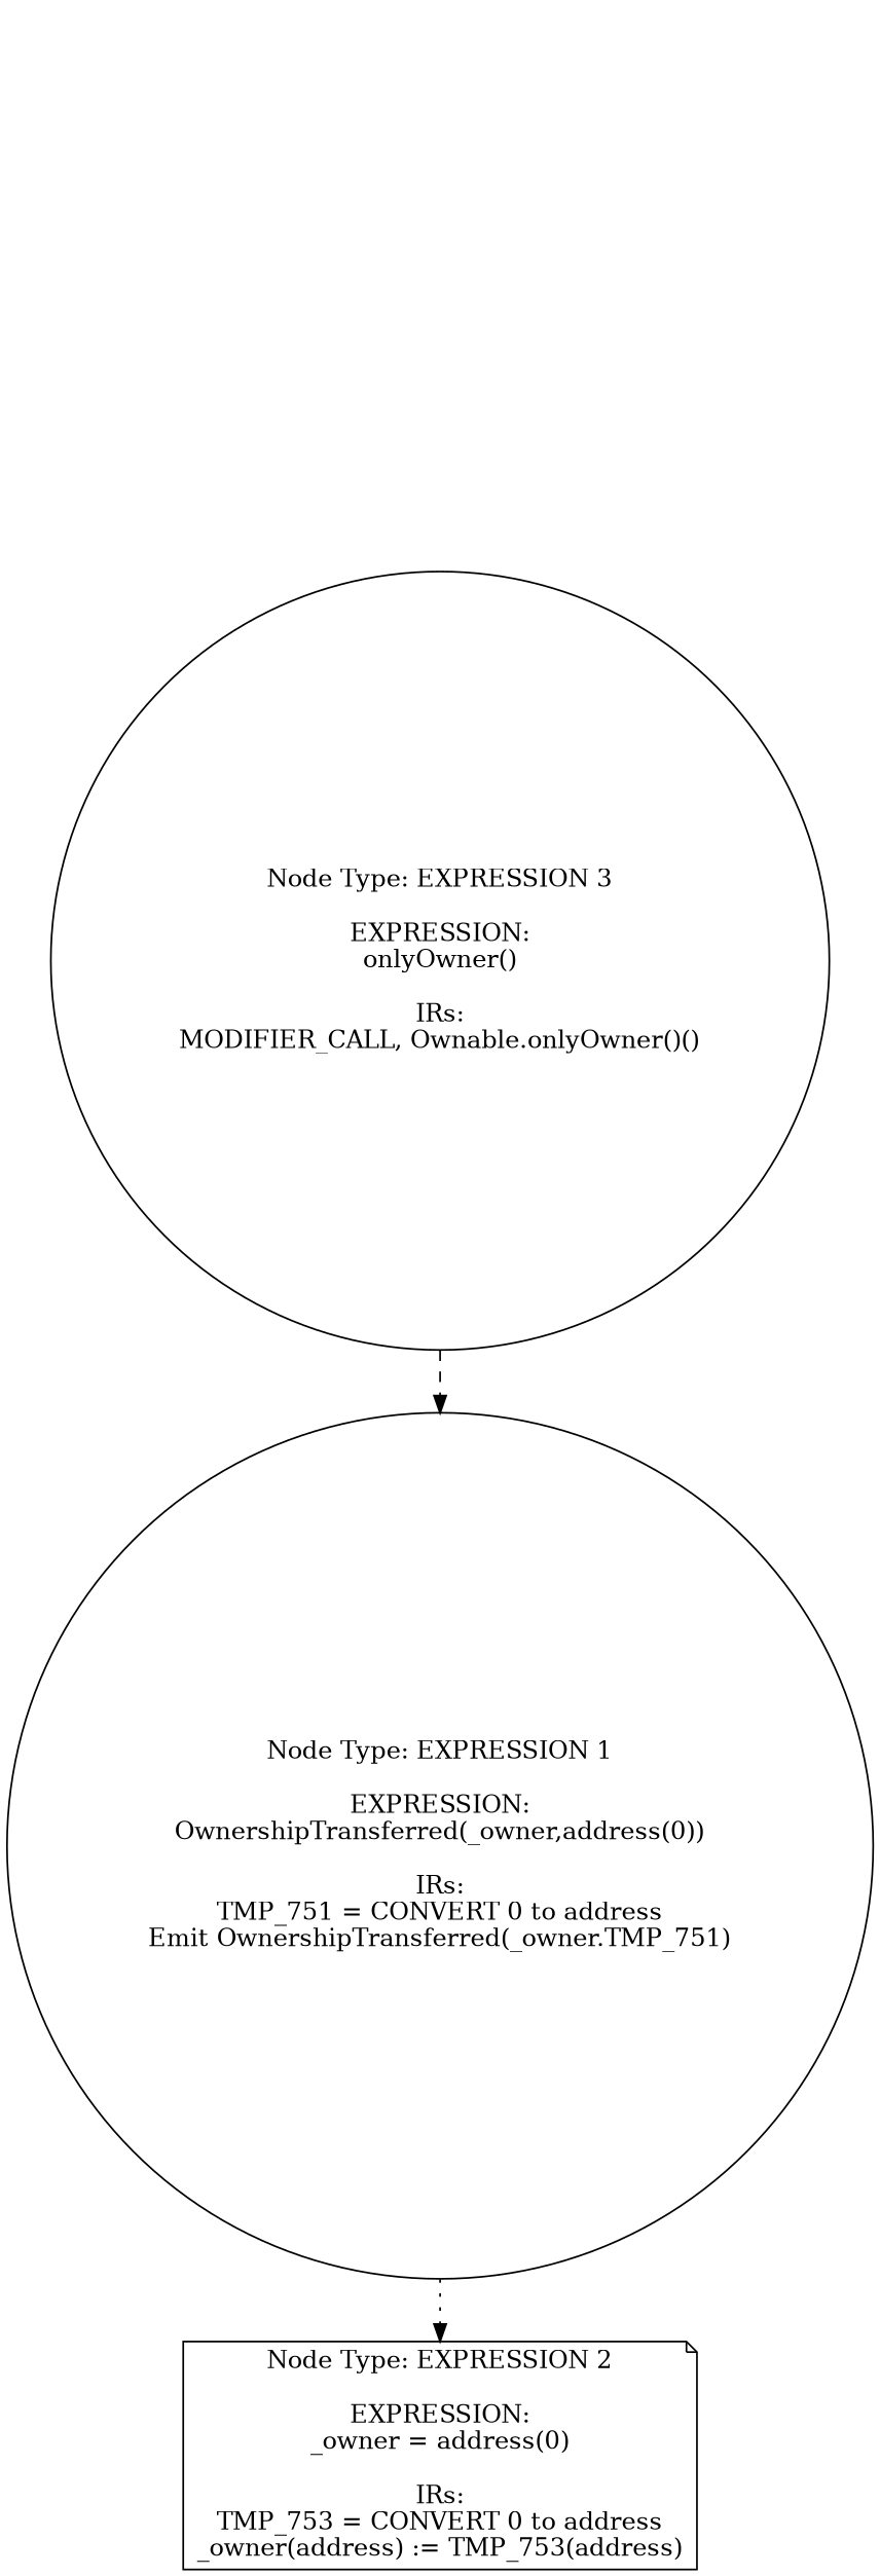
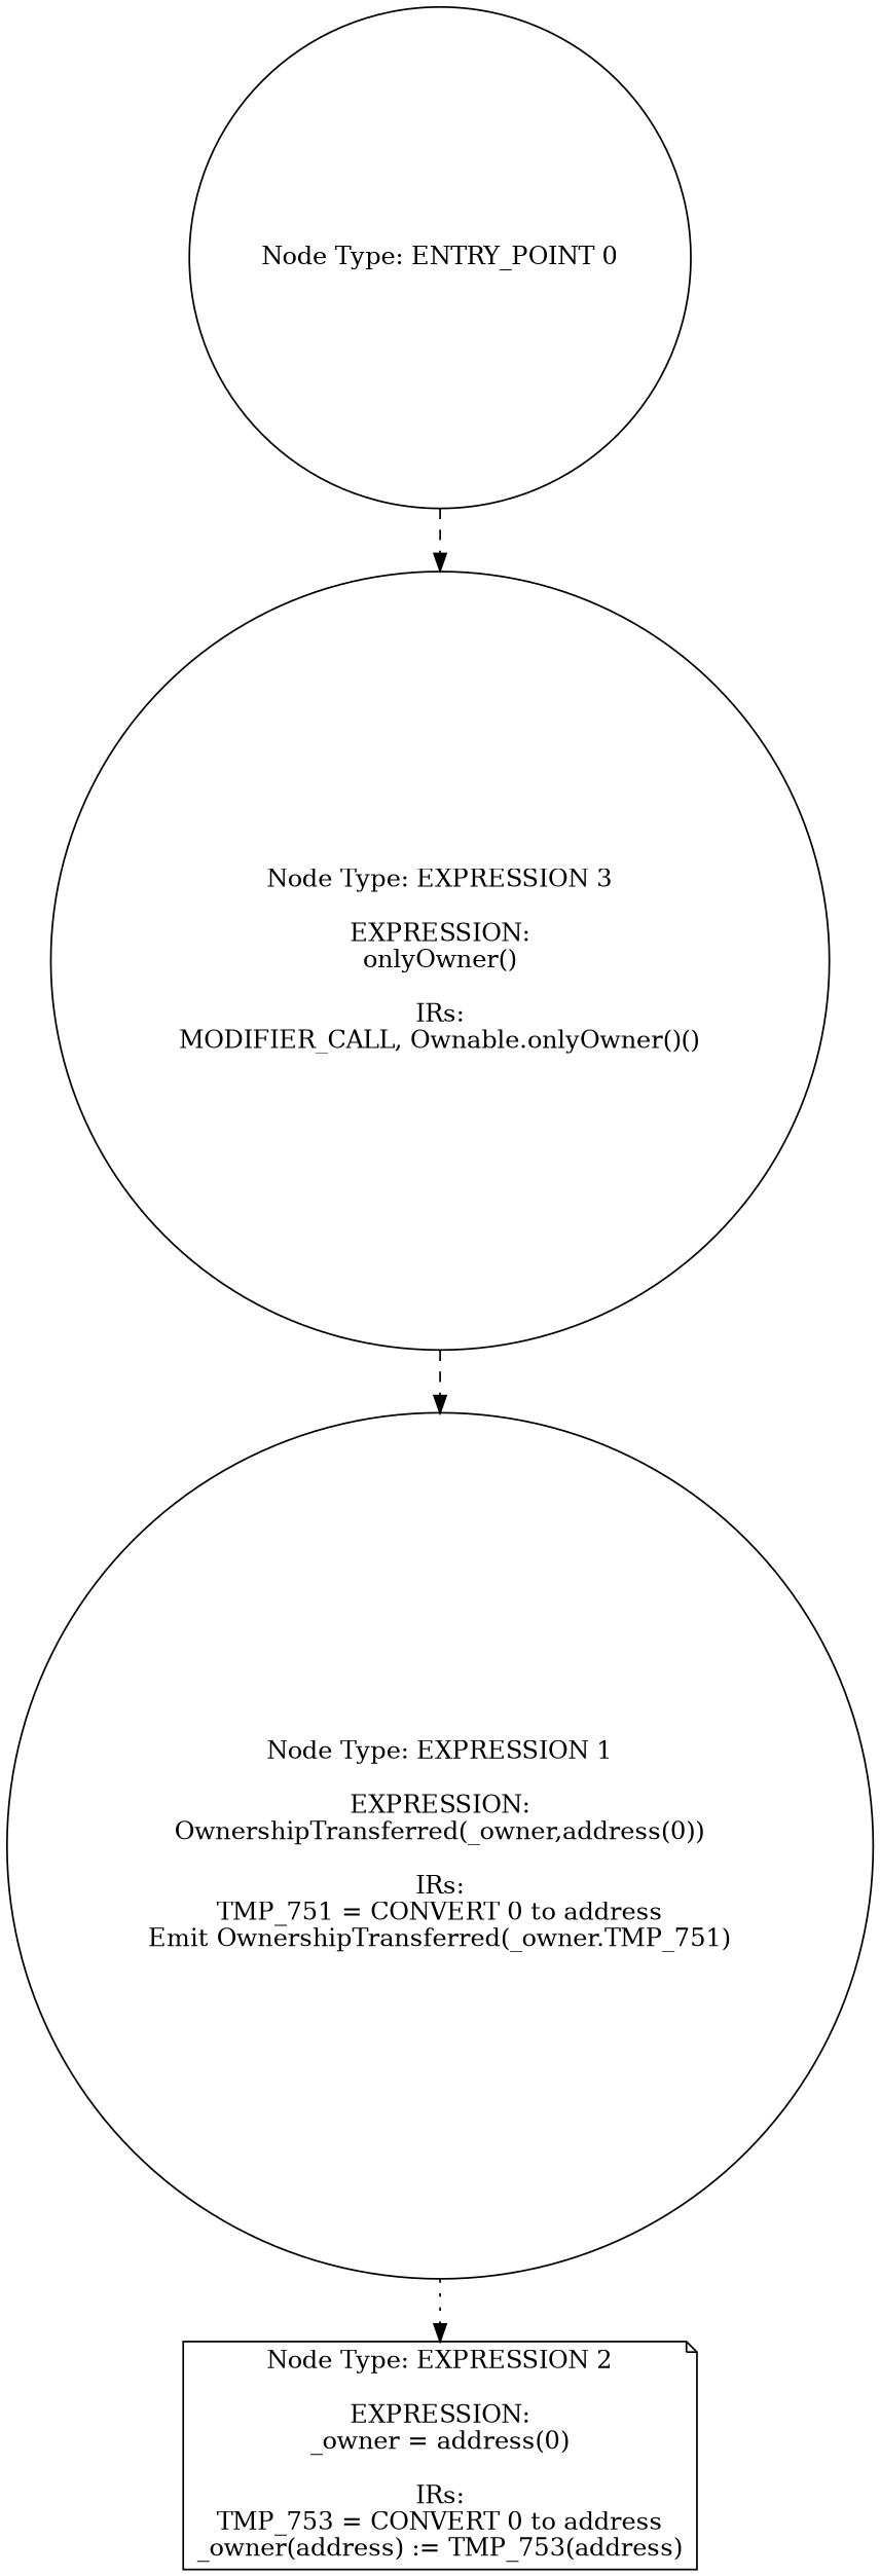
  digraph {
    node [shape=circle]
    edge [style=dashed]
+   n1 [label="Node Type: ENTRY_POINT 0\n"]
    n2 [label="Node Type: EXPRESSION 3\n\nEXPRESSION:\nonlyOwner()\n\nIRs:\nMODIFIER_CALL, Ownable.onlyOwner()()"]
    n3 [label="Node Type: EXPRESSION 1\n\nEXPRESSION:\nOwnershipTransferred(_owner,address(0))\n\nIRs:\nTMP_751 = CONVERT 0 to address\nEmit OwnershipTransferred(_owner.TMP_751)"]
    n4 [label="Node Type: EXPRESSION 2\n\nEXPRESSION:\n_owner = address(0)\n\nIRs:\nTMP_753 = CONVERT 0 to address\n_owner(address) := TMP_753(address)" shape=note]
+   n1 -> n2
    n2 -> n3
    n3 -> n4 [style=dotted]
  }
